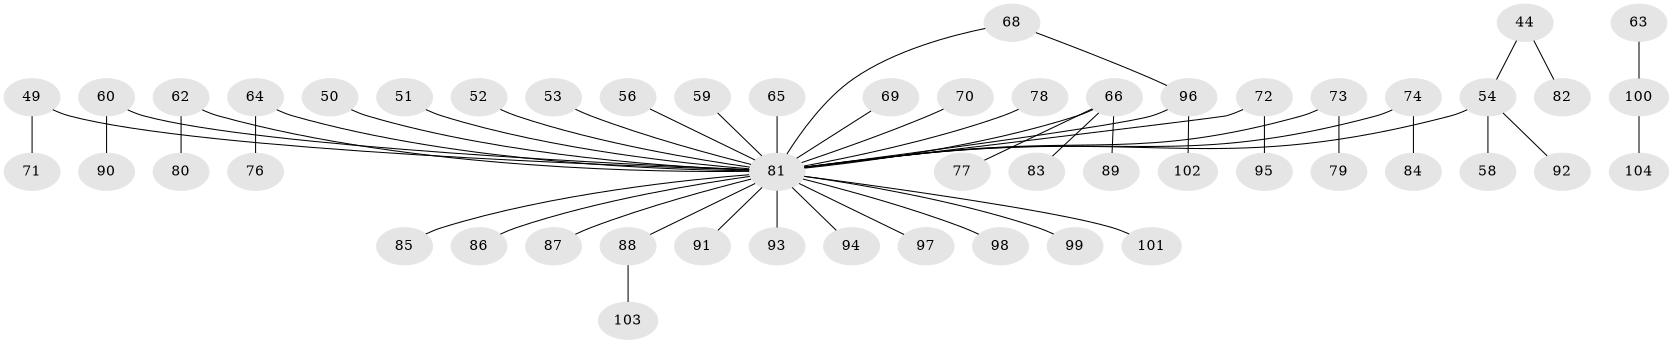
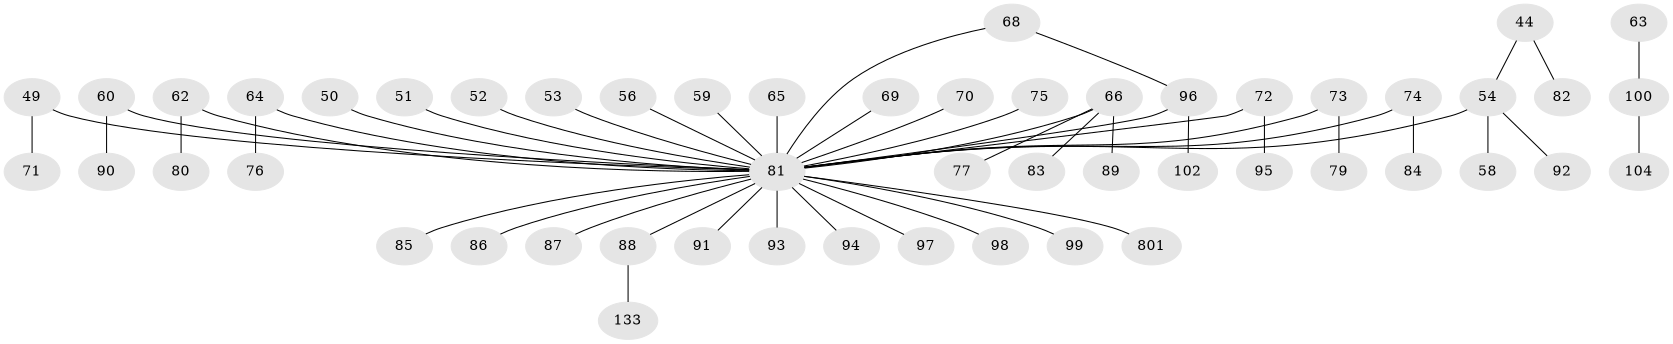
  graph {
    node [color=gray90 style=filled]
    54 [super="+34+37"]
    81 [super="+27+45+67+38+25+39+42+75+46"]
    58
    92
    44
    82
    49
    71
    85
    86
    87
    88
    91
    93
    94
    97
    98
    99
-   101
+   101 [label=801]
    50
    51
    52
    53
    56
    59
    60
    90
    62
    80
    63
    100
    104
    64
    76
    65
    66 [super="+35+47+57"]
    77
    83
    89
    68
    96
    102
    69
    70
    72 [super="+55"]
    95
    73
    79
    74
    84
-   78
-   103
+   78 [label=75]
+   103 [label=133]
    54 -- 81
    54 -- 58
    54 -- 92
    81 -- 85
    81 -- 86
    81 -- 87
    81 -- 88
    81 -- 91
    81 -- 93
    81 -- 94
    81 -- 97
    81 -- 98
    81 -- 99
    81 -- 101
    44 -- 54
    44 -- 82
    49 -- 81
    49 -- 71
    88 -- 103
    50 -- 81
    51 -- 81
    52 -- 81
    53 -- 81
    56 -- 81
    59 -- 81
    60 -- 81
    60 -- 90
    62 -- 81
    62 -- 80
    63 -- 100
    100 -- 104
    64 -- 81
    64 -- 76
    65 -- 81
    66 -- 81
    66 -- 77
    66 -- 83
    66 -- 89
    68 -- 81
    68 -- 96
    96 -- 81
    96 -- 102
    69 -- 81
    70 -- 81
    72 -- 81
    72 -- 95
    73 -- 81
    73 -- 79
    74 -- 81
    74 -- 84
    78 -- 81
  }
